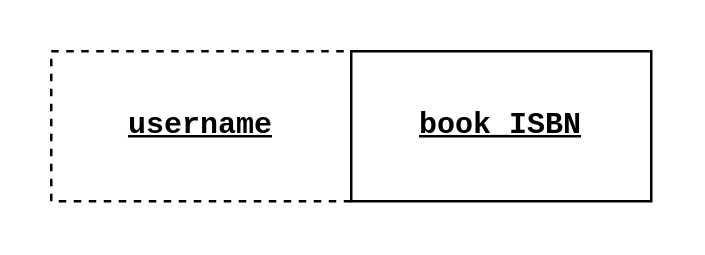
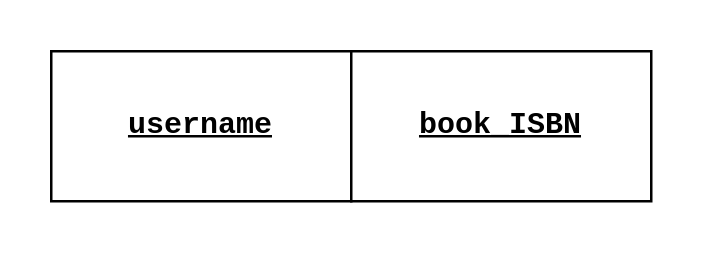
  <mxCell id="0" />
  <mxCell id="1" parent="0" />
- <mxCell id="2" value="username" style="rounded=0;whiteSpace=wrap;html=1;fontStyle=5;fontFamily=Courier New;labelBackgroundColor=none;dashed=1;" vertex="1" parent="1"><mxGeometry x="20" y="20" width="120" height="60" as="geometry" /></mxCell>
+ <mxCell id="2" value="username" style="rounded=0;whiteSpace=wrap;html=1;fontStyle=5;fontFamily=Courier New;labelBackgroundColor=none;" vertex="1" parent="1"><mxGeometry x="20" y="20" width="120" height="60" as="geometry" /></mxCell>
  <mxCell id="3" value="book_ISBN" style="rounded=0;whiteSpace=wrap;html=1;fontStyle=5;fontFamily=Courier New;labelBackgroundColor=none;" vertex="1" parent="1"><mxGeometry x="140" y="20" width="120" height="60" as="geometry" /></mxCell>
